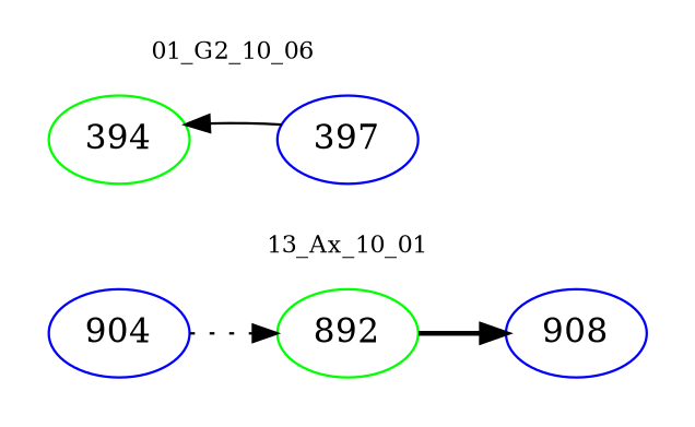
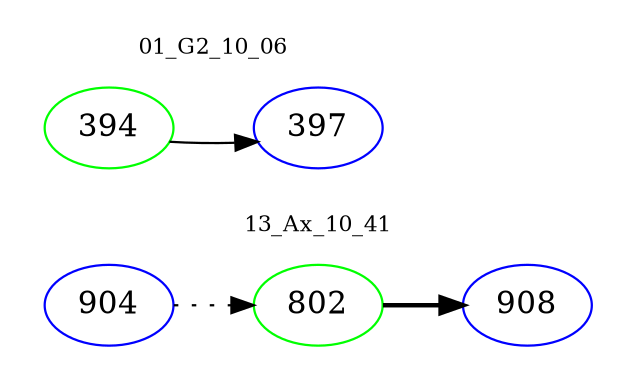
  digraph {
    rankdir=LR
    node [color=blue]
    edge [color=black]
    n1 [label=904]
-   n2 [color=green label=892]
+   n2 [color=green label=802]
    n3 [label=908]
    n4 [color=green label=394]
    n5 [label=397]
    subgraph cluster_1 {
      color=white
      fontsize=10
-     label="13_Ax_10_01"
+     label="13_Ax_10_41"
      n1
      n2
      n3
    }
    subgraph cluster_2 {
      color=white
      fontsize=10
      label="01_G2_10_06"
      n4
      n5
    }
    n1 -> n2 [style=dotted]
    n2 -> n3 [style=bold]
-   n5 -> n4 [style=solid]
+   n4 -> n5 [style=solid]
  }
